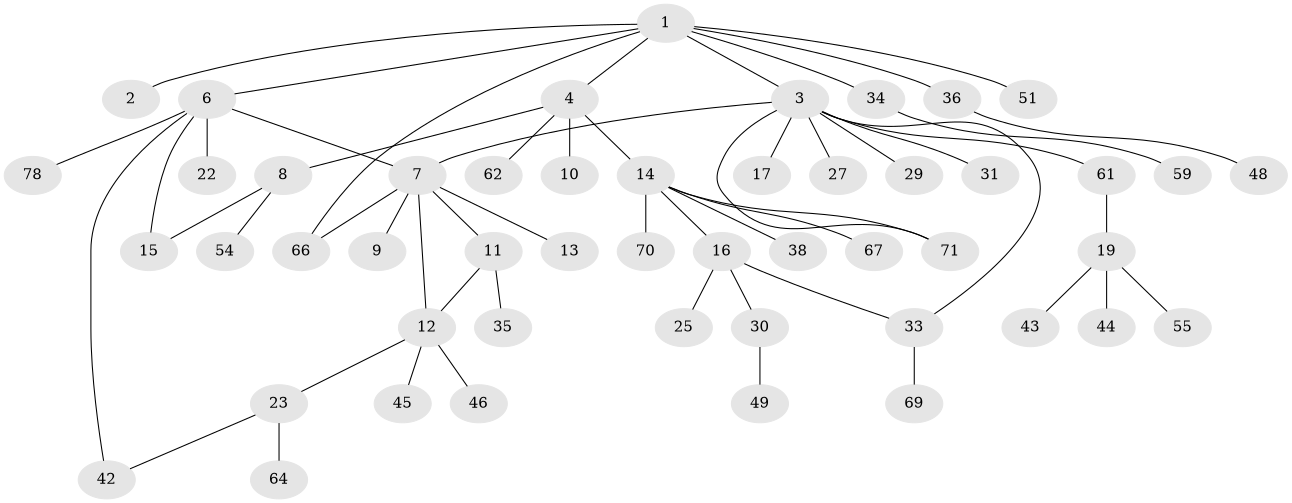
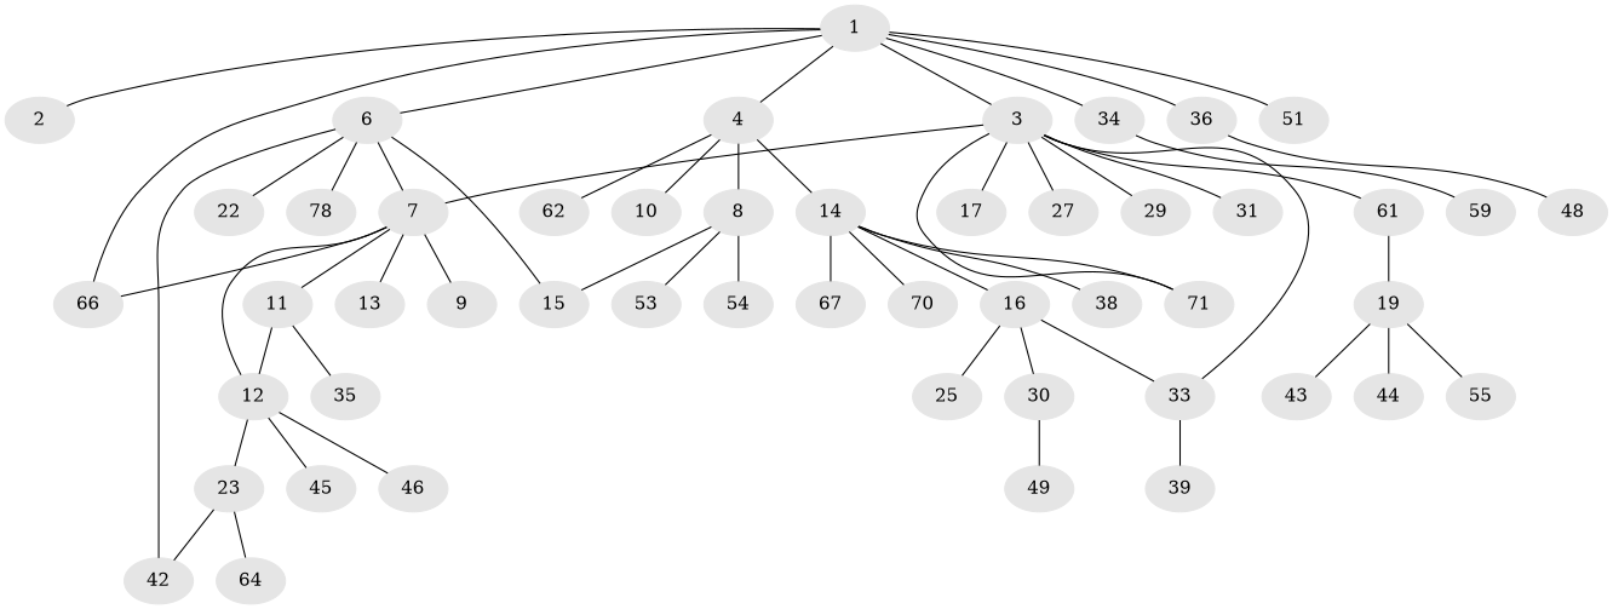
  graph {
    node [color=gray90 style=filled]
    1 [super="+37"]
    2
    3 [super="+5"]
    4 [super="+20"]
    6 [super="+40"]
    34
    36 [super="+47"]
    51
    66
    7 [super="+65"]
    17 [super="+52"]
    27 [super="+50"]
    29
    31
    33 [super="+58"]
    61
    71
    8 [super="+63"]
    10 [super="+26"]
    14 [super="+21"]
    62
    15
    22
    n24 [label=78]
    42 [super="+72"]
    59
    48
    9
    11 [super="+41"]
    12 [super="+18"]
    13 [super="+57"]
    19 [super="+56"]
    43
    44
    55
-   39 [label=69]
+   39
+   53
    54
    16 [super="+69"]
    38
    67
    70
    35
    23
    45
    46
    64
    25
    30 [super="+60"]
    49
    1 -- 2
    1 -- 3
    1 -- 4
    1 -- 6
    1 -- 34
    1 -- 36
    1 -- 51
    1 -- 66
    3 -- 7
    3 -- 17
    3 -- 27
    3 -- 29
    3 -- 31
    3 -- 33
    3 -- 61
    3 -- 71
    4 -- 8
    4 -- 10
    4 -- 14
    4 -- 62
    6 -- 7
    6 -- 15
    6 -- 22
    6 -- n24
    6 -- 42
    34 -- 59
    36 -- 48
    7 -- 66
    7 -- 9
    7 -- 11
    7 -- 12
    7 -- 13
    33 -- 39
    61 -- 19
    8 -- 15
+   8 -- 53
    8 -- 54
    14 -- 71
    14 -- 16
    14 -- 38
    14 -- 67
    14 -- 70
    11 -- 12
    11 -- 35
    12 -- 23
    12 -- 45
    12 -- 46
    19 -- 43
    19 -- 44
    19 -- 55
    16 -- 33
    16 -- 25
    16 -- 30
    23 -- 42
    23 -- 64
    30 -- 49
  }
